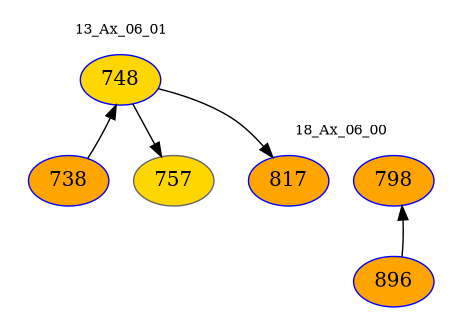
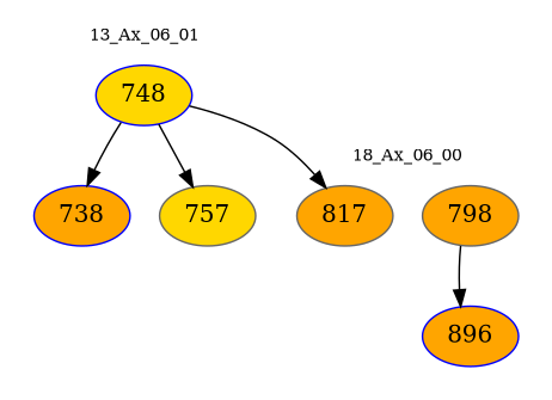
  digraph {
    node [color=blue fillcolor=orange style=filled]
    edge [color=black]
    n1 [fillcolor=gold label=748]
    n2 [label=738]
    n3 [color=gray40 fillcolor=gold label=757]
-   n4 [label=798]
+   n4 [color=gray40 label=798]
    n5 [label=896]
-   n6 [label=817]
+   n6 [color=gray40 label=817]
    subgraph cluster_1 {
      color=white
      fontsize=10
      label="13_Ax_06_01"
      n1
      n2
      n3
    }
    subgraph cluster_2 {
      color=white
      fontsize=10
      label="18_Ax_06_00"
      n4
      n5
      n6
    }
-   n2 -> n1
+   n1 -> n2
    n1 -> n3
    n1 -> n6
-   n5 -> n4
+   n4 -> n5
  }
